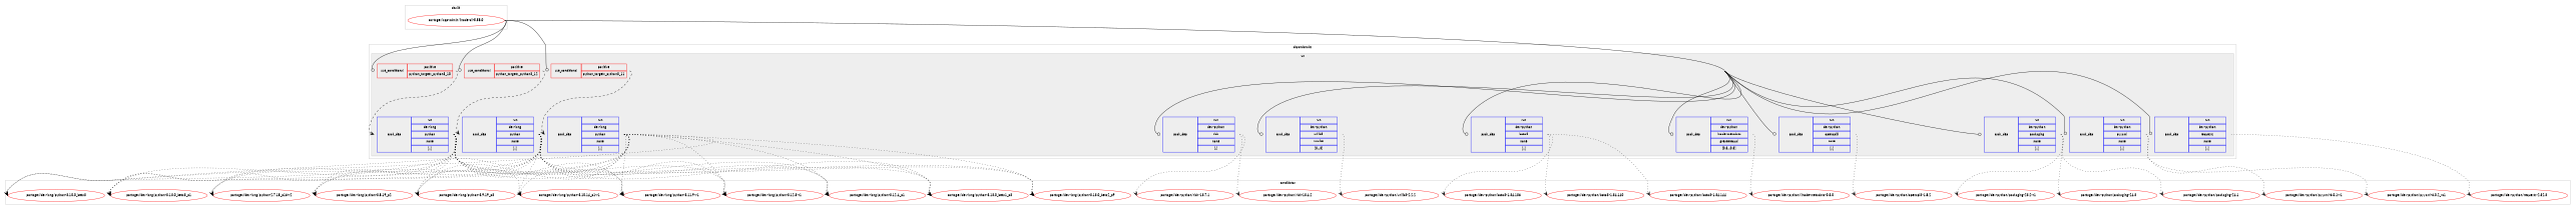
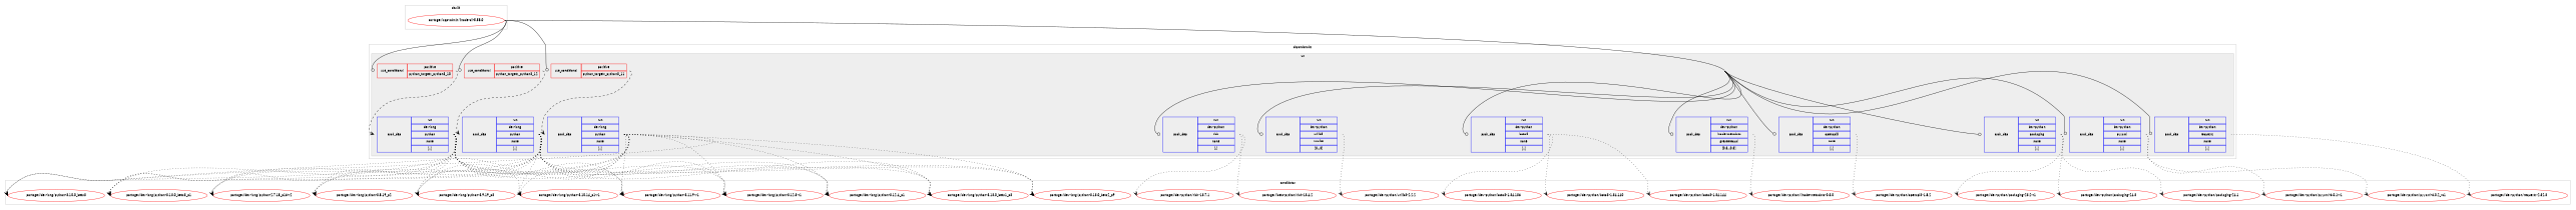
  digraph {
    compound=true
    concentrate=true
    fontname=Lato
    fontsize=10
    newrank=true
    rankdir=TB
    ranksep=1.5
    node [color=red fontname=Lato fontsize=10]
    edge [arrowhead=vee fontname=Lato headport=w style=dotted tailport=e weight=100]
    n1 [label="portage://app-admin/linode-cli-5.58.0" width=4]
    n2 [color=blue label=<<TABLE BORDER="0" CELLBORDER="1" CELLSPACING="0" CELLPADDING="4" WIDTH="220"><TR><TD ROWSPAN="6" CELLPADDING="30">pack_dep</TD></TR><TR><TD WIDTH="110">run</TD></TR><TR><TD>dev-lang</TD></TR><TR><TD>python</TD></TR><TR><TD>none</TD></TR><TR><TD>[,,]</TD></TR></TABLE>> shape=none]
    n3 [label=<<TABLE BORDER="0" CELLBORDER="1" CELLSPACING="0" CELLPADDING="4"><TR><TD ROWSPAN="3" CELLPADDING="10">use_conditional</TD></TR><TR><TD>positive</TD></TR><TR><TD>python_targets_python3_10</TD></TR></TABLE>> shape=none]
    n4 [color=blue label=<<TABLE BORDER="0" CELLBORDER="1" CELLSPACING="0" CELLPADDING="4" WIDTH="220"><TR><TD ROWSPAN="6" CELLPADDING="30">pack_dep</TD></TR><TR><TD WIDTH="110">run</TD></TR><TR><TD>dev-lang</TD></TR><TR><TD>python</TD></TR><TR><TD>none</TD></TR><TR><TD>[,,]</TD></TR></TABLE>> shape=none]
    n5 [label=<<TABLE BORDER="0" CELLBORDER="1" CELLSPACING="0" CELLPADDING="4"><TR><TD ROWSPAN="3" CELLPADDING="10">use_conditional</TD></TR><TR><TD>positive</TD></TR><TR><TD>python_targets_python3_11</TD></TR></TABLE>> shape=none]
    n6 [color=blue label=<<TABLE BORDER="0" CELLBORDER="1" CELLSPACING="0" CELLPADDING="4" WIDTH="220"><TR><TD ROWSPAN="6" CELLPADDING="30">pack_dep</TD></TR><TR><TD WIDTH="110">run</TD></TR><TR><TD>dev-lang</TD></TR><TR><TD>python</TD></TR><TR><TD>none</TD></TR><TR><TD>[,,]</TD></TR></TABLE>> shape=none]
    n7 [label=<<TABLE BORDER="0" CELLBORDER="1" CELLSPACING="0" CELLPADDING="4"><TR><TD ROWSPAN="3" CELLPADDING="10">use_conditional</TD></TR><TR><TD>positive</TD></TR><TR><TD>python_targets_python3_12</TD></TR></TABLE>> shape=none]
    n8 [color=blue label=<<TABLE BORDER="0" CELLBORDER="1" CELLSPACING="0" CELLPADDING="4" WIDTH="220"><TR><TD ROWSPAN="6" CELLPADDING="30">pack_dep</TD></TR><TR><TD WIDTH="110">run</TD></TR><TR><TD>dev-python</TD></TR><TR><TD>boto3</TD></TR><TR><TD>none</TD></TR><TR><TD>[,,]</TD></TR></TABLE>> shape=none]
    n9 [color=blue label=<<TABLE BORDER="0" CELLBORDER="1" CELLSPACING="0" CELLPADDING="4" WIDTH="220"><TR><TD ROWSPAN="6" CELLPADDING="30">pack_dep</TD></TR><TR><TD WIDTH="110">run</TD></TR><TR><TD>dev-python</TD></TR><TR><TD>linode-metadata</TD></TR><TR><TD>greaterequal</TD></TR><TR><TD>[0.3,,,0.3]</TD></TR></TABLE>> shape=none]
    n10 [color=blue label=<<TABLE BORDER="0" CELLBORDER="1" CELLSPACING="0" CELLPADDING="4" WIDTH="220"><TR><TD ROWSPAN="6" CELLPADDING="30">pack_dep</TD></TR><TR><TD WIDTH="110">run</TD></TR><TR><TD>dev-python</TD></TR><TR><TD>openapi3</TD></TR><TR><TD>none</TD></TR><TR><TD>[,,]</TD></TR></TABLE>> shape=none]
    n11 [color=blue label=<<TABLE BORDER="0" CELLBORDER="1" CELLSPACING="0" CELLPADDING="4" WIDTH="220"><TR><TD ROWSPAN="6" CELLPADDING="30">pack_dep</TD></TR><TR><TD WIDTH="110">run</TD></TR><TR><TD>dev-python</TD></TR><TR><TD>packaging</TD></TR><TR><TD>none</TD></TR><TR><TD>[,,]</TD></TR></TABLE>> shape=none]
    n12 [color=blue label=<<TABLE BORDER="0" CELLBORDER="1" CELLSPACING="0" CELLPADDING="4" WIDTH="220"><TR><TD ROWSPAN="6" CELLPADDING="30">pack_dep</TD></TR><TR><TD WIDTH="110">run</TD></TR><TR><TD>dev-python</TD></TR><TR><TD>pyyaml</TD></TR><TR><TD>none</TD></TR><TR><TD>[,,]</TD></TR></TABLE>> shape=none]
    n13 [color=blue label=<<TABLE BORDER="0" CELLBORDER="1" CELLSPACING="0" CELLPADDING="4" WIDTH="220"><TR><TD ROWSPAN="6" CELLPADDING="30">pack_dep</TD></TR><TR><TD WIDTH="110">run</TD></TR><TR><TD>dev-python</TD></TR><TR><TD>requests</TD></TR><TR><TD>none</TD></TR><TR><TD>[,,]</TD></TR></TABLE>> shape=none]
    n14 [color=blue label=<<TABLE BORDER="0" CELLBORDER="1" CELLSPACING="0" CELLPADDING="4" WIDTH="220"><TR><TD ROWSPAN="6" CELLPADDING="30">pack_dep</TD></TR><TR><TD WIDTH="110">run</TD></TR><TR><TD>dev-python</TD></TR><TR><TD>rich</TD></TR><TR><TD>none</TD></TR><TR><TD>[,,]</TD></TR></TABLE>> shape=none]
    n15 [color=blue label=<<TABLE BORDER="0" CELLBORDER="1" CELLSPACING="0" CELLPADDING="4" WIDTH="220"><TR><TD ROWSPAN="6" CELLPADDING="30">pack_dep</TD></TR><TR><TD WIDTH="110">run</TD></TR><TR><TD>dev-python</TD></TR><TR><TD>urllib3</TD></TR><TR><TD>smaller</TD></TR><TR><TD>[3,,,3]</TD></TR></TABLE>> shape=none]
    n16 [label="portage://dev-lang/python-3.13.0_beta3_p1" width=4]
    n17 [label="portage://dev-lang/python-3.10.0_beta3" width=4]
    n18 [label="portage://dev-lang/python-3.13.0_beta2_p9" width=4]
    n19 [label="portage://dev-lang/python-3.13.0_beta1_p3" width=4]
    n20 [label="portage://dev-lang/python-3.12.4_p1" width=4]
    n21 [label="portage://dev-lang/python-3.12.3-r1" width=4]
    n22 [label="portage://dev-lang/python-3.11.9-r1" width=4]
    n23 [label="portage://dev-lang/python-3.10.14_p1-r1" width=4]
    n24 [label="portage://dev-lang/python-3.9.19_p3" width=4]
    n25 [label="portage://dev-lang/python-3.8.19_p2" width=4]
    n26 [label="portage://dev-lang/python-2.7.18_p16-r2" width=4]
    n27 [label="portage://dev-python/boto3-1.34.144" width=4]
    n28 [label="portage://dev-python/boto3-1.34.140" width=4]
    n29 [label="portage://dev-python/boto3-1.34.136" width=4]
    n30 [label="portage://dev-python/linode-metadata-0.3.0" width=4]
    n31 [label="portage://dev-python/openapi3-1.8.2" width=4]
    n32 [label="portage://dev-python/packaging-24.1" width=4]
    n33 [label="portage://dev-python/packaging-24.3" width=4]
    n34 [label="portage://dev-python/packaging-23.2-r1" width=4]
    n35 [label="portage://dev-python/pyyaml-6.0.2_rc1" width=4]
    n36 [label="portage://dev-python/pyyaml-6.0.1-r1" width=4]
    n37 [label="portage://dev-python/requests-2.32.3" width=4]
    n38 [label="portage://dev-python/rich-13.7.1" width=4]
-   n39 [label="portage://dev-python/rich-13.4.2" width=4]
+   n39 [label="portage://beta-python/rich-13.4.2" width=4]
    n40 [label="portage://dev-python/urllib3-2.2.2" width=4]
    subgraph cluster_1 {
      color=gray
      label=<<i>ebuild</i>>
      n1
    }
    subgraph cluster_2 {
      color=gray
      label=<<i>dependencies</i>>
      subgraph cluster_3 {
        color=gray
        fillcolor="#eeeeee"
        label=<<i>compile</i>>
        style=filled
      }
      subgraph cluster_4 {
        color=gray
        fillcolor="#eeeeee"
        label=<<i>compile and run</i>>
        style=filled
      }
      subgraph cluster_5 {
        color=gray
        fillcolor="#eeeeee"
        label=<<i>run</i>>
        style=filled
        subgraph sub_6 {
          color=gray
          fillcolor="#eeeeee"
          label=<<i>run</i>>
          style=filled
          n3
          subgraph sub_7 {
            color=gray
            fillcolor="#eeeeee"
            label=<<i>run</i>>
            style=filled
            n2
          }
        }
        subgraph sub_8 {
          color=gray
          fillcolor="#eeeeee"
          label=<<i>run</i>>
          style=filled
          n5
          subgraph sub_9 {
            color=gray
            fillcolor="#eeeeee"
            label=<<i>run</i>>
            style=filled
            n4
          }
        }
        subgraph sub_10 {
          color=gray
          fillcolor="#eeeeee"
          label=<<i>run</i>>
          style=filled
          n7
          subgraph sub_11 {
            color=gray
            fillcolor="#eeeeee"
            label=<<i>run</i>>
            style=filled
            n6
          }
        }
        subgraph sub_12 {
          color=gray
          fillcolor="#eeeeee"
          label=<<i>run</i>>
          style=filled
          n8
        }
        subgraph sub_13 {
          color=gray
          fillcolor="#eeeeee"
          label=<<i>run</i>>
          style=filled
          n9
        }
        subgraph sub_14 {
          color=gray
          fillcolor="#eeeeee"
          label=<<i>run</i>>
          style=filled
          n10
        }
        subgraph sub_15 {
          color=gray
          fillcolor="#eeeeee"
          label=<<i>run</i>>
          style=filled
          n11
        }
        subgraph sub_16 {
          color=gray
          fillcolor="#eeeeee"
          label=<<i>run</i>>
          style=filled
          n12
        }
        subgraph sub_17 {
          color=gray
          fillcolor="#eeeeee"
          label=<<i>run</i>>
          style=filled
          n13
        }
        subgraph sub_18 {
          color=gray
          fillcolor="#eeeeee"
          label=<<i>run</i>>
          style=filled
          n14
        }
        subgraph sub_19 {
          color=gray
          fillcolor="#eeeeee"
          label=<<i>run</i>>
          style=filled
          n15
        }
      }
    }
    subgraph cluster_20 {
      color=gray
      label=<<i>candidates</i>>
      rank=same
      subgraph sub_21 {
        color=black
        label=<<i>candidates</i>>
        nodesep=1
        rank=same
        n16
        n17
        n18
        n19
        n20
        n21
        n22
        n23
        n24
        n25
        n26
      }
      subgraph sub_22 {
        color=black
        label=<<i>candidates</i>>
        nodesep=1
        rank=same
        n16
        n17
        n18
        n19
        n20
        n21
        n22
        n23
        n24
        n25
        n26
      }
      subgraph sub_23 {
        color=black
        label=<<i>candidates</i>>
        nodesep=1
        rank=same
        n16
        n17
        n18
        n19
        n20
        n21
        n22
        n23
        n24
        n25
        n26
      }
      subgraph sub_24 {
        color=black
        label=<<i>candidates</i>>
        nodesep=1
        rank=same
        n27
        n28
        n29
      }
      subgraph sub_25 {
        color=black
        label=<<i>candidates</i>>
        nodesep=1
        rank=same
        n30
      }
      subgraph sub_26 {
        color=black
        label=<<i>candidates</i>>
        nodesep=1
        rank=same
        n31
      }
      subgraph sub_27 {
        color=black
        label=<<i>candidates</i>>
        nodesep=1
        rank=same
        n32
        n33
        n34
      }
      subgraph sub_28 {
        color=black
        label=<<i>candidates</i>>
        nodesep=1
        rank=same
        n35
        n36
      }
      subgraph sub_29 {
        color=black
        label=<<i>candidates</i>>
        nodesep=1
        rank=same
        n37
      }
      subgraph sub_30 {
        color=black
        label=<<i>candidates</i>>
        nodesep=1
        rank=same
        n38
        n39
      }
      subgraph sub_31 {
        color=black
        label=<<i>candidates</i>>
        nodesep=1
        rank=same
        n40
      }
    }
    n1 -> n3 [arrowhead=odot style=solid weight=20]
    n1 -> n5 [arrowhead=odot style=solid weight=20]
    n1 -> n7 [arrowhead=odot style=solid weight=20]
    n1 -> n8 [arrowhead=odot style=solid weight=20]
    n1 -> n9 [arrowhead=odot style=solid weight=20]
    n1 -> n10 [arrowhead=odot style=solid weight=20]
    n1 -> n11 [arrowhead=odot style=solid weight=20]
    n1 -> n12 [arrowhead=odot style=solid weight=20]
    n1 -> n13 [arrowhead=odot style=solid weight=20]
    n1 -> n14 [arrowhead=odot style=solid weight=20]
    n1 -> n15 [arrowhead=odot style=solid weight=20]
    n2 -> n16
    n2 -> n17
    n2 -> n18
    n2 -> n19
    n2 -> n20
    n2 -> n21
    n2 -> n22
    n2 -> n23
    n2 -> n24
    n2 -> n25
    n2 -> n26
    n3 -> n2 [style=dashed weight=20]
    n4 -> n16
    n4 -> n17
    n4 -> n18
    n4 -> n19
    n4 -> n20
    n4 -> n21
    n4 -> n22
    n4 -> n23
    n4 -> n24
    n4 -> n25
    n4 -> n26
    n5 -> n4 [style=dashed weight=20]
    n6 -> n16
    n6 -> n17
    n6 -> n18
    n6 -> n19
    n6 -> n20
    n6 -> n21
    n6 -> n22
    n6 -> n23
    n6 -> n24
    n6 -> n25
    n6 -> n26
    n7 -> n6 [style=dashed weight=20]
    n8 -> n27
    n8 -> n28
    n8 -> n29
    n9 -> n30
    n10 -> n31
    n11 -> n32
    n11 -> n33
    n11 -> n34
    n12 -> n35
    n12 -> n36
    n13 -> n37
    n14 -> n38
    n14 -> n39
    n15 -> n40
  }
